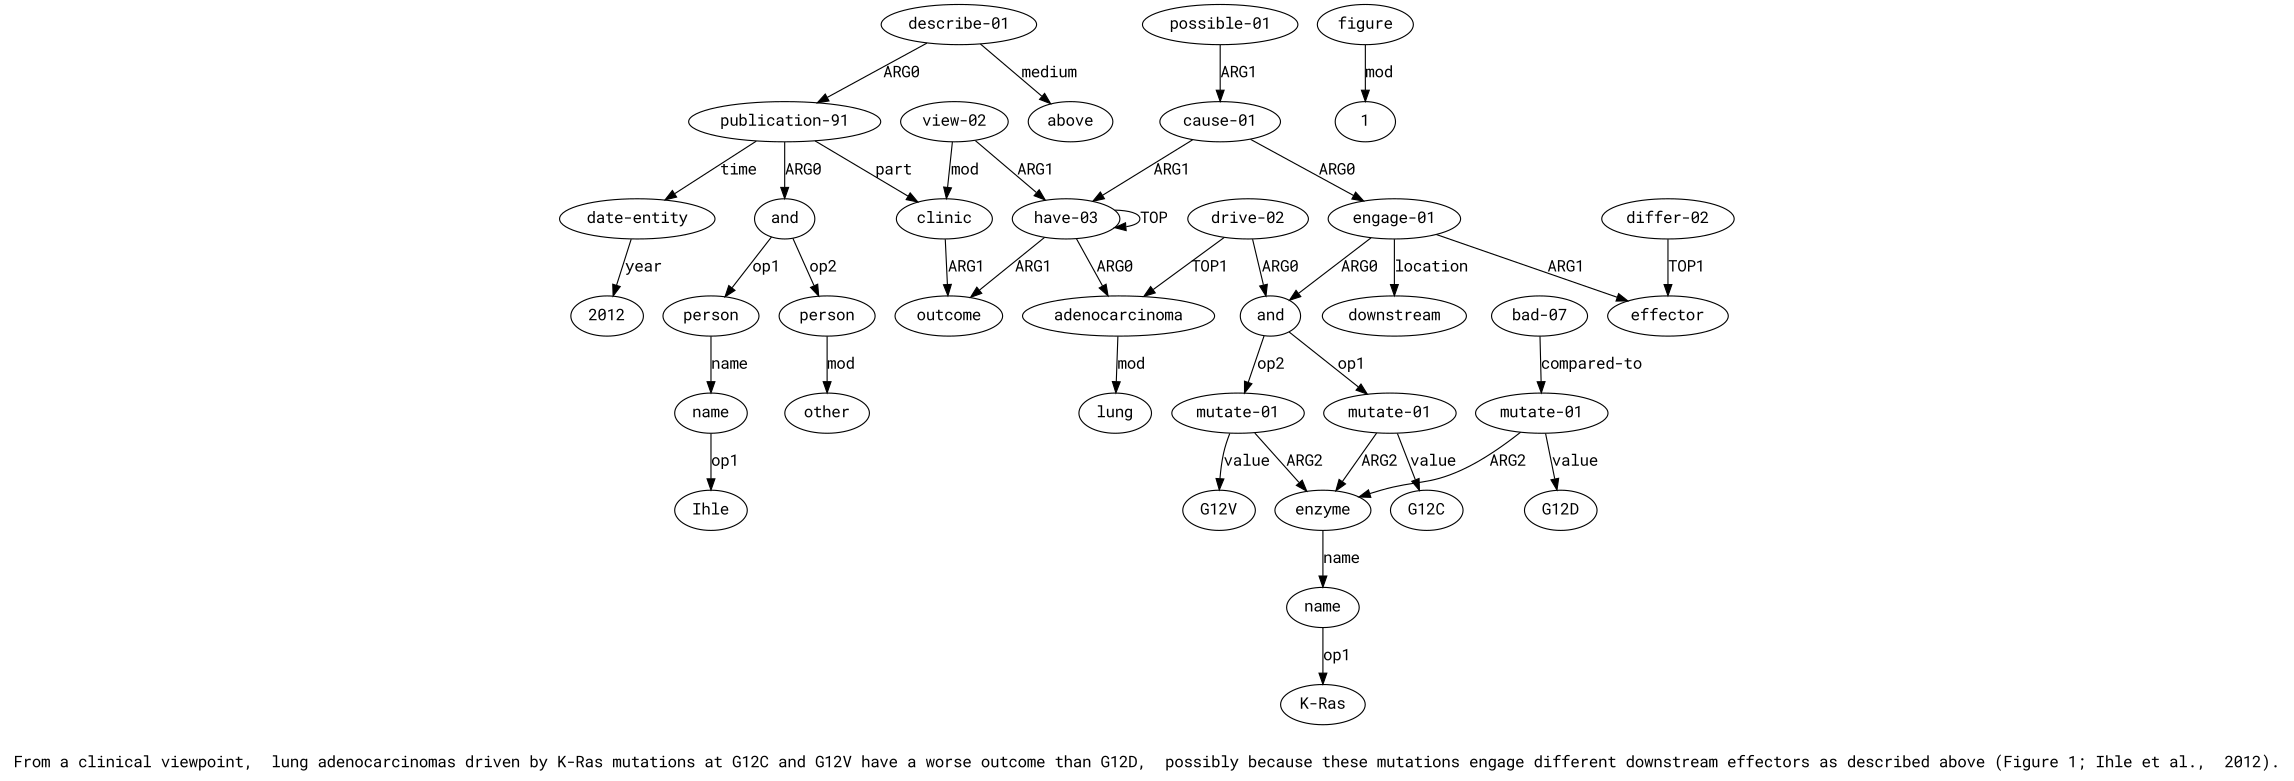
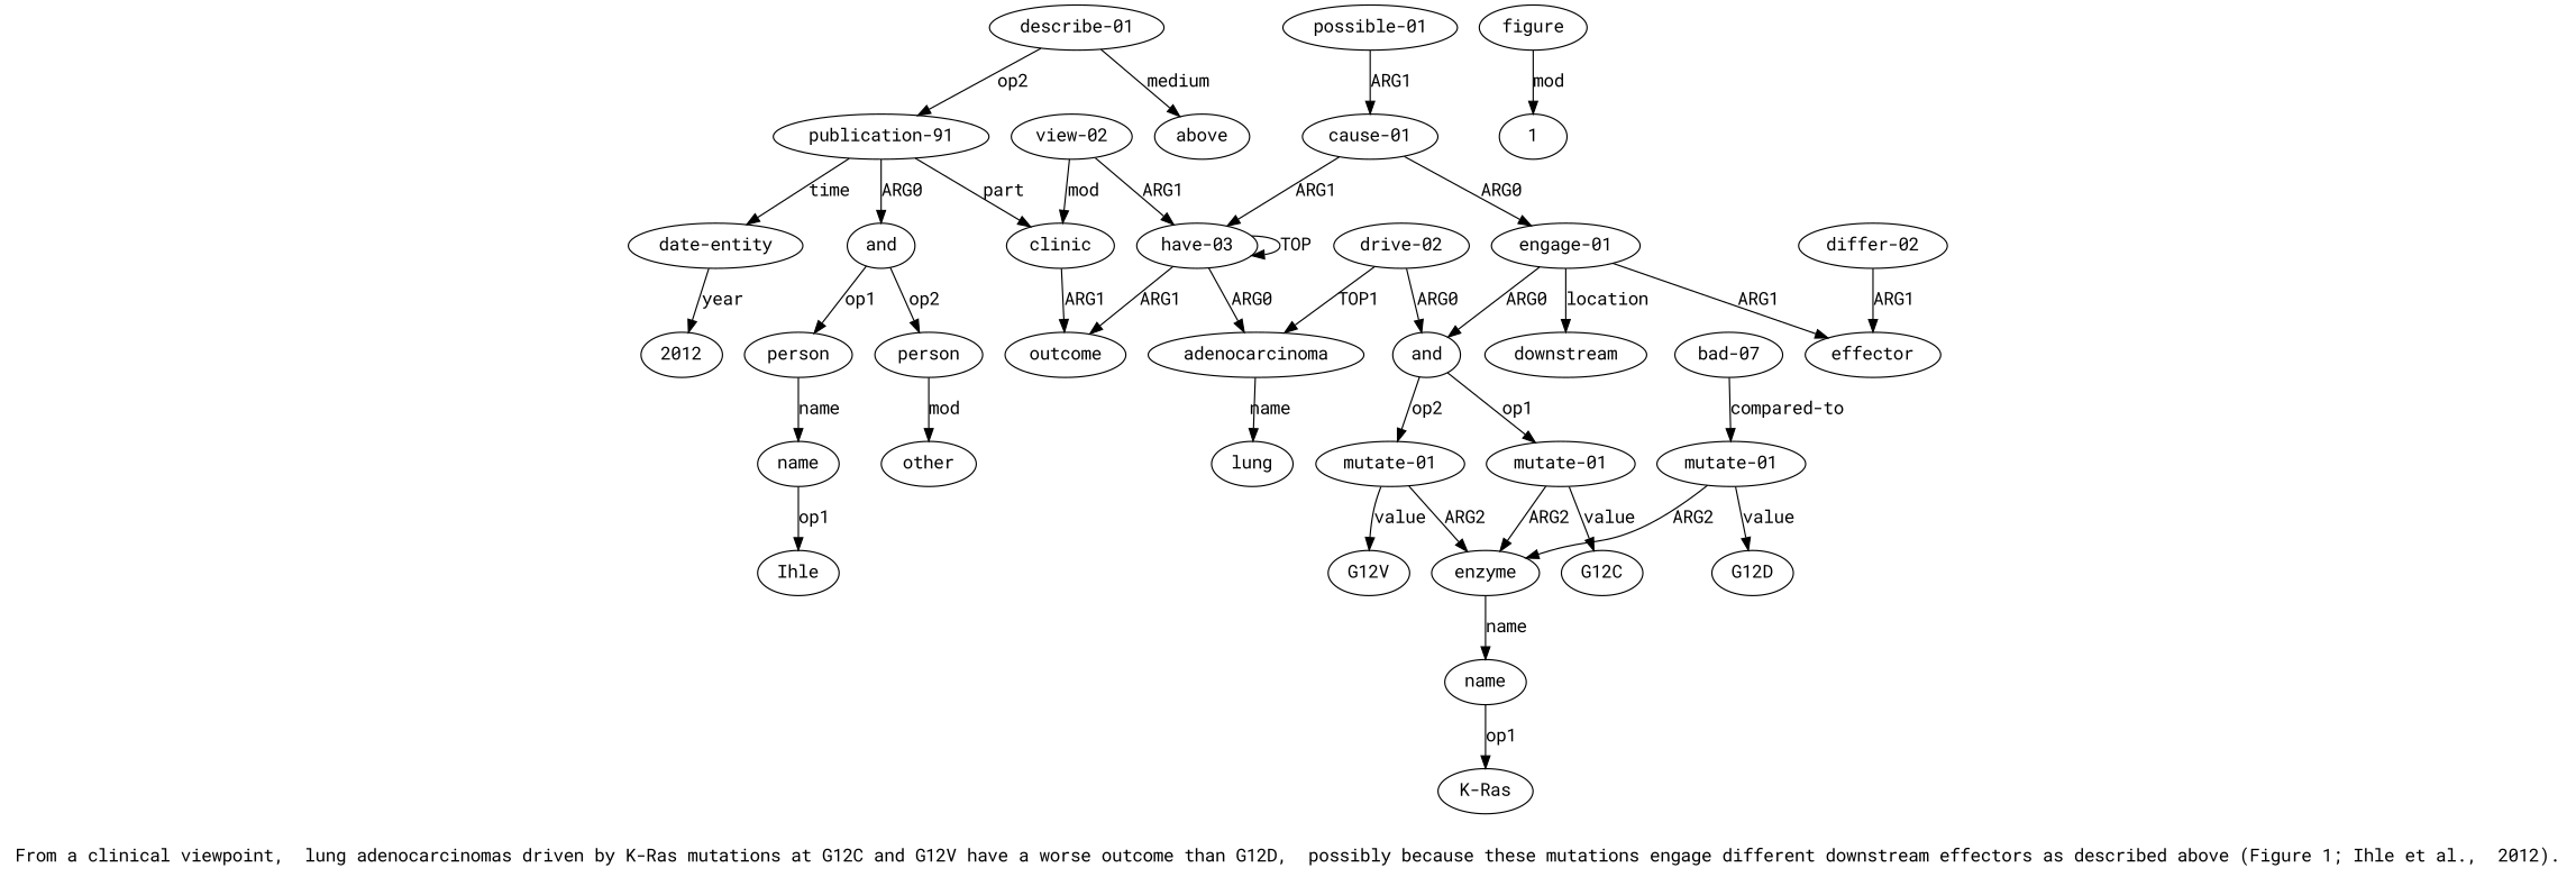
  digraph {
    fontname="Roboto Mono"
    label="From a clinical viewpoint,  lung adenocarcinomas driven by K-Ras mutations at G12C and G12V have a worse outcome than G12D,  possibly because these mutations engage different downstream effectors as described above (Figure 1; Ihle et al.,  2012)."
    node [color=black fontname="Roboto Mono" gold_ind=-1 gold_label="mutate-01" test_ind=-1 test_label="mutate-01"]
    edge [color=black fontname="Roboto Mono" gold_label=ARG1 test_label=ARG1]
    n1 [gold_ind=20 gold_label="publication-91" label="publication-91" test_ind=20 test_label="publication-91"]
    n2 [gold_ind=21 gold_label=and label=and test_ind=21 test_label=and]
    n3 [gold_ind=26 gold_label="date-entity" label="date-entity" test_ind=26 test_label="date-entity"]
    n4 [gold_ind=30 gold_label=clinic label=clinic test_ind=30 test_label=clinic]
    n5 [gold_ind=22 gold_label=person label=person test_ind=22 test_label=person]
    n6 [gold_ind=24 gold_label=person label=person test_ind=24 test_label=person]
    n7 [gold_label=2012 label=2012 test_label=2012]
    n8 [gold_ind=27 gold_label=figure label=figure test_ind=27 test_label=figure]
    n9 [gold_label=1 label=1 test_label=1]
    n10 [gold_ind=23 gold_label=name label=name test_ind=23 test_label=name]
    n11 [gold_ind=25 gold_label=other label=other test_ind=25 test_label=other]
    n12 [gold_label=Ihle label=Ihle test_label=Ihle]
    n13 [gold_ind=28 gold_label=above label=above test_ind=28 test_label=above]
    n14 [gold_ind=29 gold_label="view-02" label="view-02" test_ind=29 test_label="view-02"]
    n15 [gold_ind=0 gold_label="have-03" label="have-03" test_ind=0 test_label="have-03"]
    n16 [gold_ind=9 gold_label=outcome label=outcome test_ind=9 test_label=outcome]
    n17 [gold_ind=1 gold_label=adenocarcinoma label=adenocarcinoma test_ind=1 test_label=adenocarcinoma]
    n18 [gold_ind=2 gold_label=lung label=lung test_ind=2 test_label=lung]
    n19 [gold_label=G12D label=G12D test_label=G12D]
    n20 [gold_label="K-Ras" label="K-Ras" test_label="K-Ras"]
    n21 [gold_label=G12V label=G12V test_label=G12V]
    n22 [gold_ind=15 gold_label=effector label=effector test_ind=15 test_label=effector]
    n23 [gold_ind=16 gold_label=downstream label=downstream test_ind=16 test_label=downstream]
    n24 [gold_ind=14 gold_label="engage-01" label="engage-01" test_ind=14 test_label="engage-01"]
    n25 [gold_ind=4 gold_label=and label=and test_ind=4 test_label=and]
    n26 [gold_ind=5 label="mutate-01" test_ind=5]
    n27 [gold_ind=8 label="mutate-01" test_ind=8]
    n28 [gold_ind=6 gold_label=enzyme label=enzyme test_ind=6 test_label=enzyme]
    n29 [gold_label=G12C label=G12C test_label=G12C]
    n30 [gold_ind=17 gold_label="differ-02" label="differ-02" test_ind=17 test_label="differ-02"]
    n31 [gold_ind=10 gold_label="bad-07" label="bad-07" test_ind=10 test_label="bad-07"]
    n32 [gold_ind=12 label="mutate-01" test_ind=12]
    n33 [gold_ind=7 gold_label=name label=name test_ind=7 test_label=name]
    n34 [gold_ind=13 gold_label="cause-01" label="cause-01" test_ind=13 test_label="cause-01"]
    n35 [gold_ind=19 gold_label="describe-01" label="describe-01" test_ind=19 test_label="describe-01"]
    n36 [gold_ind=18 gold_label="possible-01" label="possible-01" test_ind=18 test_label="possible-01"]
    n37 [gold_ind=3 gold_label="drive-02" label="drive-02" test_ind=3 test_label="drive-02"]
    n1 -> n2 [gold_label=ARG0 label=ARG0 test_label=ARG0]
    n1 -> n3 [gold_label=time label=time test_label=time]
    n1 -> n4 [gold_label=part label=part test_label=part]
    n2 -> n5 [gold_label=op1 label=op1 test_label=op1]
    n2 -> n6 [gold_label=op2 label=op2 test_label=op2]
    n3 -> n7 [gold_label=year label=year test_label=year]
    n4 -> n16 [label=ARG1]
    n5 -> n10 [gold_label=name label=name test_label=name]
    n6 -> n11 [gold_label=mod label=mod test_label=mod]
    n8 -> n9 [gold_label=mod label=mod test_label=mod]
    n10 -> n12 [gold_label=op1 label=op1 test_label=op1]
    n14 -> n4 [gold_label=mod label=mod test_label=mod]
    n14 -> n15 [label=ARG1]
    n15 -> n15 [gold_label=TOP label=TOP test_label=TOP]
    n15 -> n16 [label=ARG1]
    n15 -> n17 [gold_label=ARG0 label=ARG0 test_label=ARG0]
-   n17 -> n18 [gold_label=mod label=mod test_label=mod]
+   n17 -> n18 [gold_label=mod label=name test_label=mod]
    n24 -> n22 [label=ARG1]
    n24 -> n23 [gold_label=location label=location test_label=location]
    n24 -> n25 [gold_label=ARG0 label=ARG0 test_label=ARG0]
    n25 -> n26 [gold_label=op1 label=op1 test_label=op1]
    n25 -> n27 [gold_label=op2 label=op2 test_label=op2]
    n26 -> n28 [gold_label=ARG2 label=ARG2 test_label=ARG2]
    n26 -> n29 [gold_label=value label=value test_label=value]
    n27 -> n21 [gold_label=value label=value test_label=value]
    n27 -> n28 [gold_label=ARG2 label=ARG2 test_label=ARG2]
    n28 -> n33 [gold_label=name label=name test_label=name]
-   n30 -> n22 [label=TOP1]
+   n30 -> n22 [label=ARG1]
    n31 -> n32 [gold_label="compared-to" label="compared-to" test_label="compared-to"]
    n32 -> n19 [gold_label=value label=value test_label=value]
    n32 -> n28 [gold_label=ARG2 label=ARG2 test_label=ARG2]
    n33 -> n20 [gold_label=op1 label=op1 test_label=op1]
    n34 -> n15 [label=ARG1]
    n34 -> n24 [gold_label=ARG0 label=ARG0 test_label=ARG0]
-   n35 -> n1 [gold_label=ARG0 label=ARG0 test_label=ARG0]
+   n35 -> n1 [gold_label=ARG0 label=op2 test_label=ARG0]
    n35 -> n13 [gold_label=medium label=medium test_label=medium]
    n36 -> n34 [label=ARG1]
    n37 -> n17 [label=TOP1]
    n37 -> n25 [gold_label=ARG0 label=ARG0 test_label=ARG0]
  }
